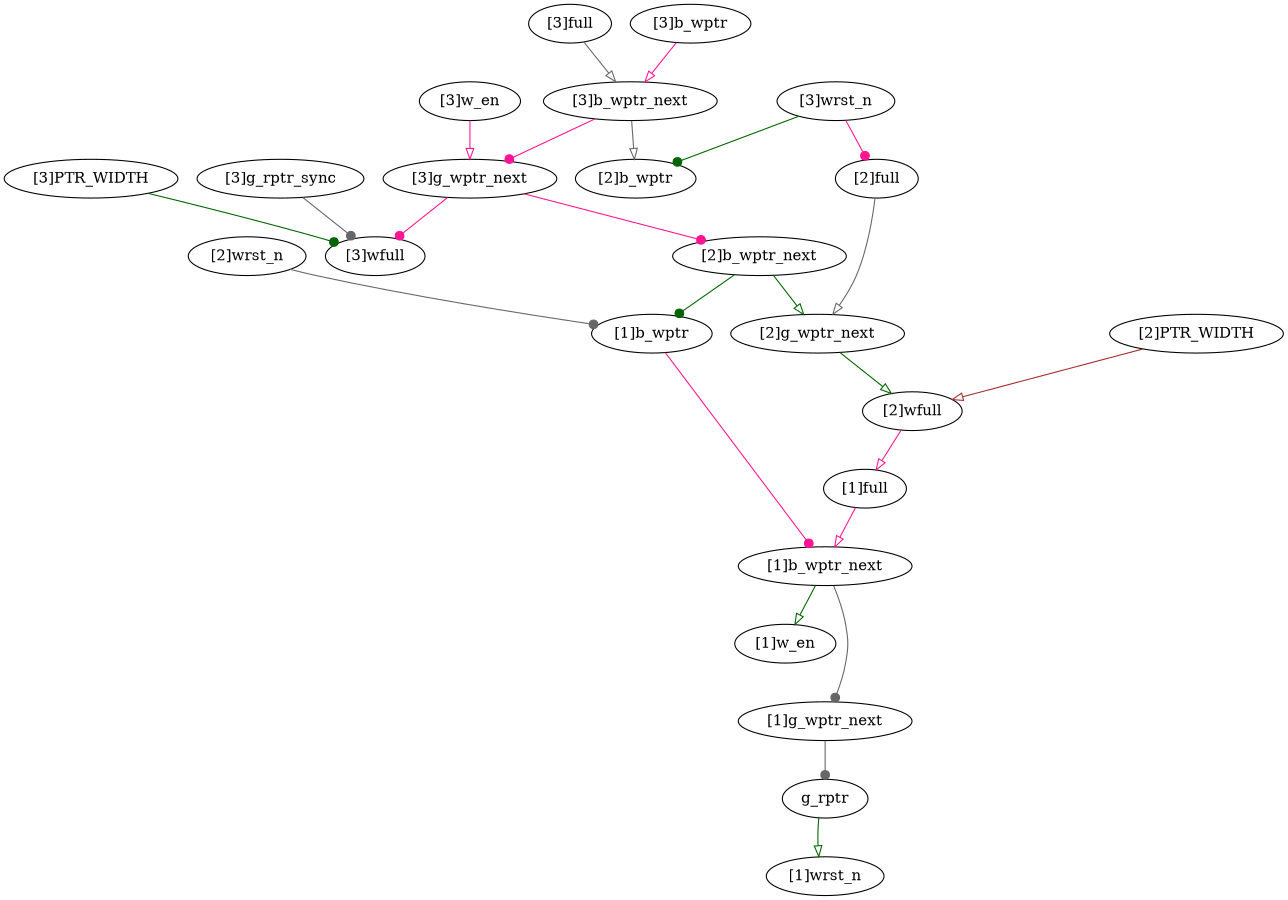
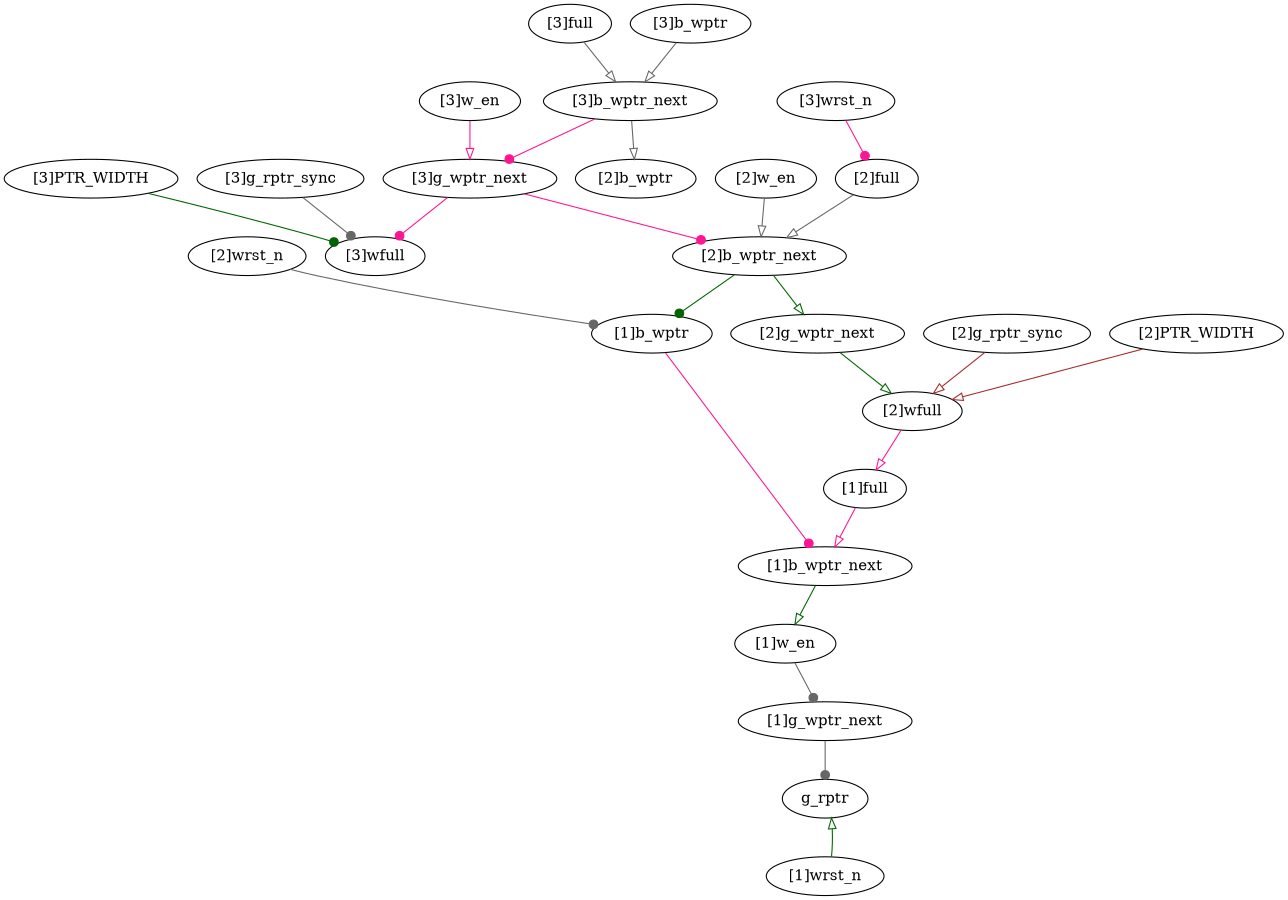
  strict digraph {
    node [complexity=9 importance=0.721718110431 rank=0.0400954505795]
    edge [arrowhead=onormal color=gray40]
    "[1]w_en" [importance=0.454996427362 rank=0.0505551585958]
    "[1]b_wptr_next" [complexity=5 importance=0.400496038911 rank=0.0800992077823]
    "[1]g_wptr_next" [complexity=2 importance=0.195705799794 rank=0.097852899897]
    n4 [complexity=0 importance=0.0900084864234 label=g_rptr rank=0.0]
    "[2]PTR_WIDTH" [complexity=18]
    "[2]wfull" [complexity=11 importance=0.66721772198 rank=0.0606561565437]
    "[1]full" [importance=0.531792181329 rank=0.0590880201477]
    "[2]g_wptr_next" [complexity=18 importance=0.772915035351 rank=0.0429397241862]
    "[3]b_wptr_next" [complexity=37 importance=1.55491451003 rank=0.0420247164872]
    "[2]b_wptr" [complexity=25 importance=1.09248599868 rank=0.0436994399474]
    "[3]g_wptr_next" [complexity=34 importance=1.35012427091 rank=0.0397095373796]
    "[2]b_wptr_next" [complexity=21 importance=0.977705274468 rank=0.0465573940223]
    "[3]wfull" [complexity=27 importance=1.24442695754 rank=0.0460898873162]
    "[1]b_wptr" [importance=0.515276763127 rank=0.0572529736808]
    "[1]wrst_n" [complexity=1 importance=0.234517361298 rank=0.234517361298]
    "[3]PTR_WIDTH" [complexity=34 importance=1.29892734599 rank=0.0382037454702]
    "[2]full" [complexity=25 importance=1.10900141689 rank=0.0443600566754]
    "[3]full" [complexity=41 importance=1.68621065244 rank=0.041127089084]
    "[2]wrst_n" [complexity=10 importance=1.11808475111 rank=0.111808475111]
    "[3]g_rptr_sync" [complexity=34 importance=1.29892734599 rank=0.0382037454702]
+   "[2]g_rptr_sync" [complexity=18]
    "[3]wrst_n" [complexity=26 importance=2.27250322222 rank=0.0874039700855]
+   "[2]w_en" [complexity=25 importance=1.03220566292 rank=0.0412882265168]
    "[3]b_wptr" [complexity=41 importance=1.66969523424 rank=0.0407242740059]
    "[3]w_en" [complexity=41 importance=1.60941489848 rank=0.039254021914]
    "[1]b_wptr_next" -> "[1]w_en" [color=darkgreen]
-   "[1]b_wptr_next" -> "[1]g_wptr_next" [arrowhead=dot]
+   "[1]w_en" -> "[1]g_wptr_next" [arrowhead=dot]
    "[1]g_wptr_next" -> n4 [arrowhead=dot]
    "[2]PTR_WIDTH" -> "[2]wfull" [color=brown]
    "[2]wfull" -> "[1]full" [color=deeppink]
    "[1]full" -> "[1]b_wptr_next" [color=deeppink]
    "[2]g_wptr_next" -> "[2]wfull" [color=darkgreen]
    "[3]b_wptr_next" -> "[2]b_wptr"
    "[3]b_wptr_next" -> "[3]g_wptr_next" [arrowhead=dot color=deeppink]
    "[3]g_wptr_next" -> "[2]b_wptr_next" [arrowhead=dot color=deeppink]
    "[3]g_wptr_next" -> "[3]wfull" [arrowhead=dot color=deeppink]
    "[2]b_wptr_next" -> "[2]g_wptr_next" [color=darkgreen]
    "[2]b_wptr_next" -> "[1]b_wptr" [arrowhead=dot color=darkgreen]
    "[1]b_wptr" -> "[1]b_wptr_next" [arrowhead=dot color=deeppink]
-   n4 -> "[1]wrst_n" [color=darkgreen]
+   "[1]wrst_n" -> n4 [color=darkgreen]
    "[3]PTR_WIDTH" -> "[3]wfull" [arrowhead=dot color=darkgreen]
-   "[2]full" -> "[2]g_wptr_next"
+   "[2]full" -> "[2]b_wptr_next"
    "[3]full" -> "[3]b_wptr_next"
    "[2]wrst_n" -> "[1]b_wptr" [arrowhead=dot]
    "[3]g_rptr_sync" -> "[3]wfull" [arrowhead=dot]
-   "[3]wrst_n" -> "[2]b_wptr" [arrowhead=dot color=darkgreen]
+   "[2]g_rptr_sync" -> "[2]wfull" [color=brown]
    "[3]wrst_n" -> "[2]full" [arrowhead=dot color=deeppink]
-   "[3]b_wptr" -> "[3]b_wptr_next" [color=deeppink]
+   "[2]w_en" -> "[2]b_wptr_next"
+   "[3]b_wptr" -> "[3]b_wptr_next"
    "[3]w_en" -> "[3]g_wptr_next" [color=deeppink]
  }
